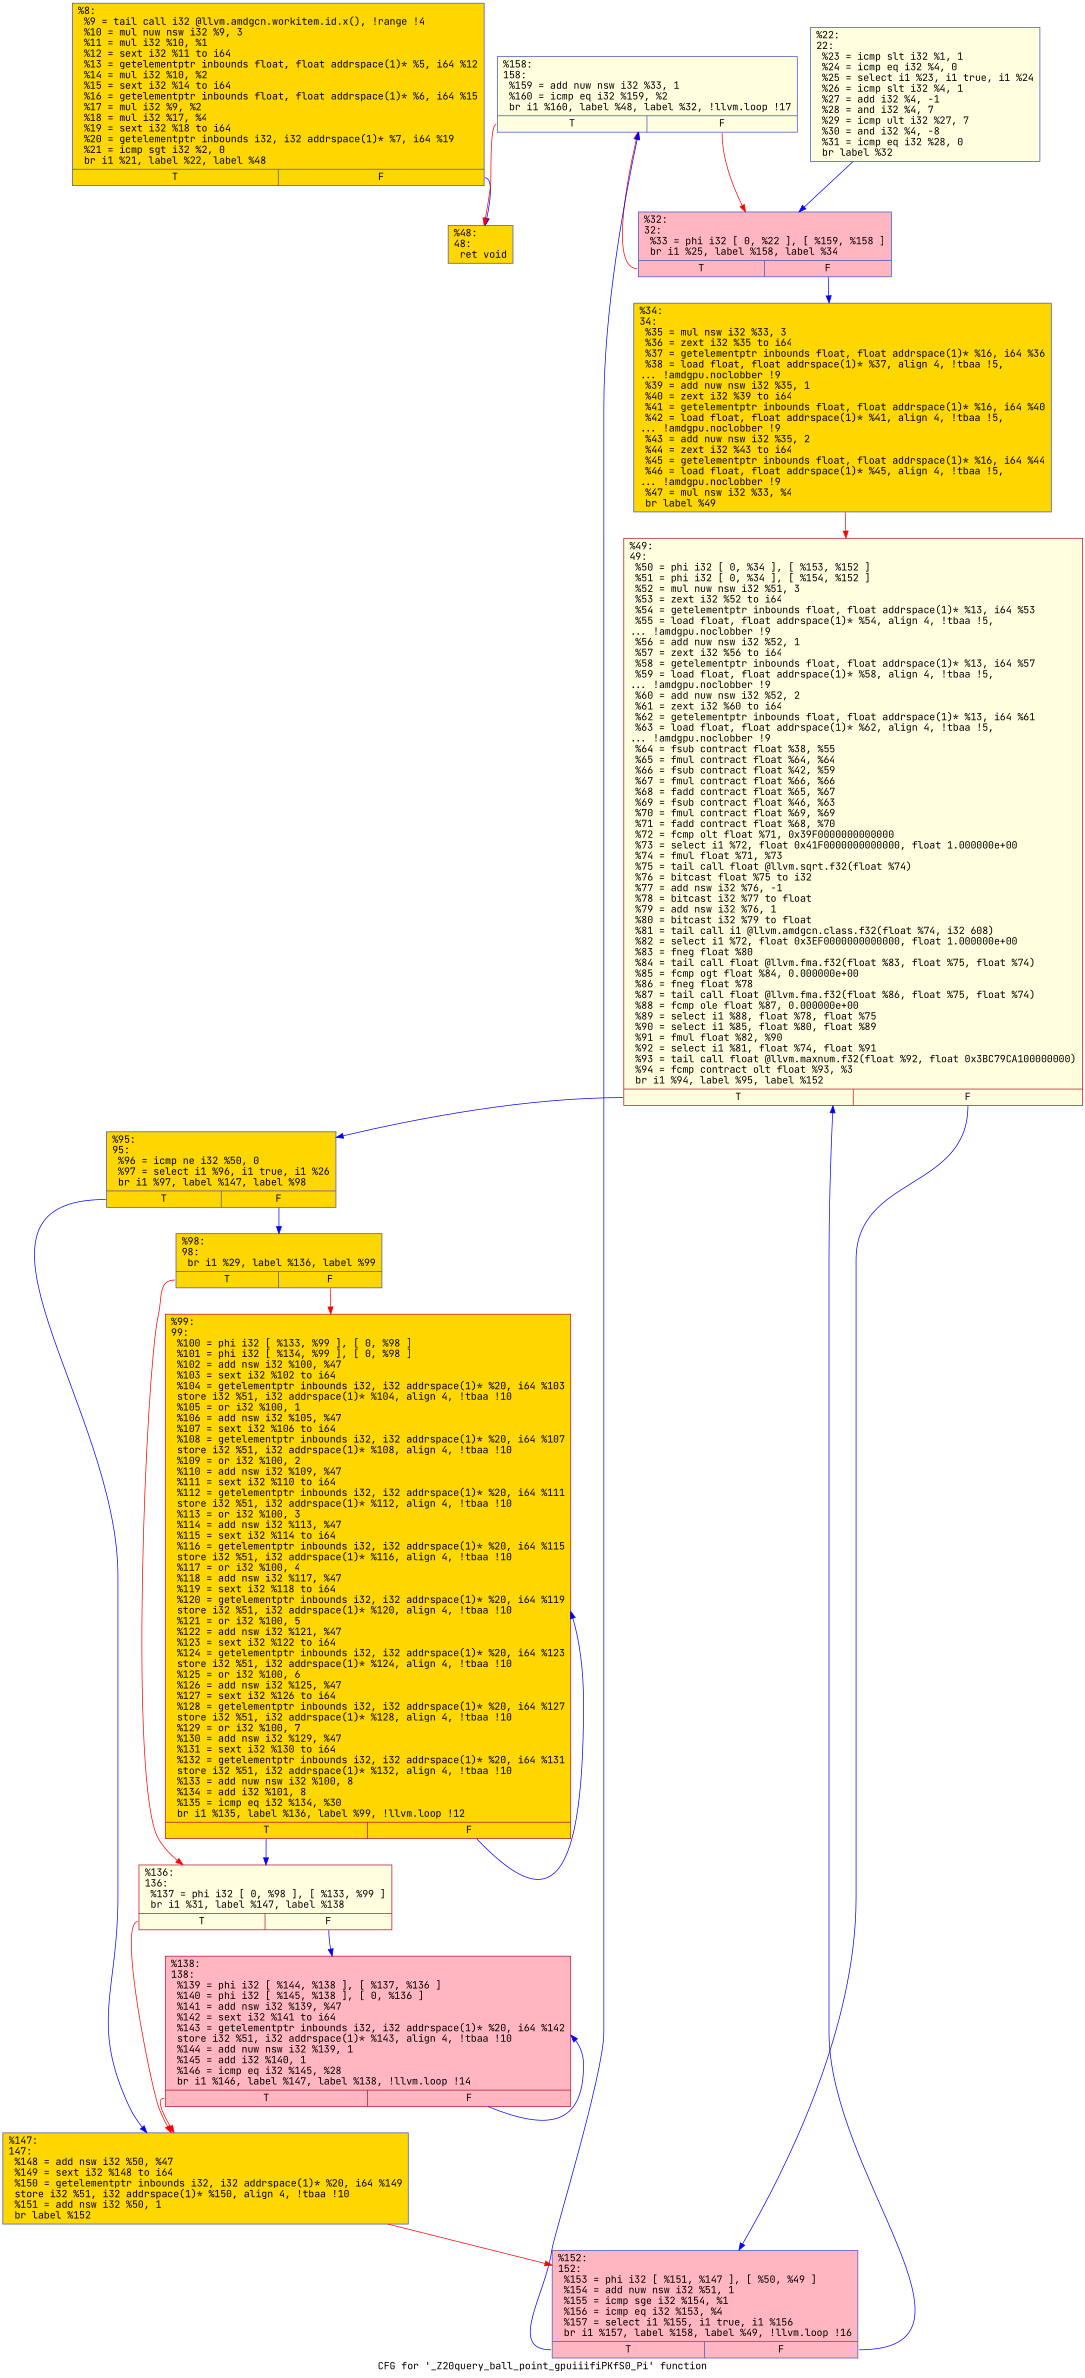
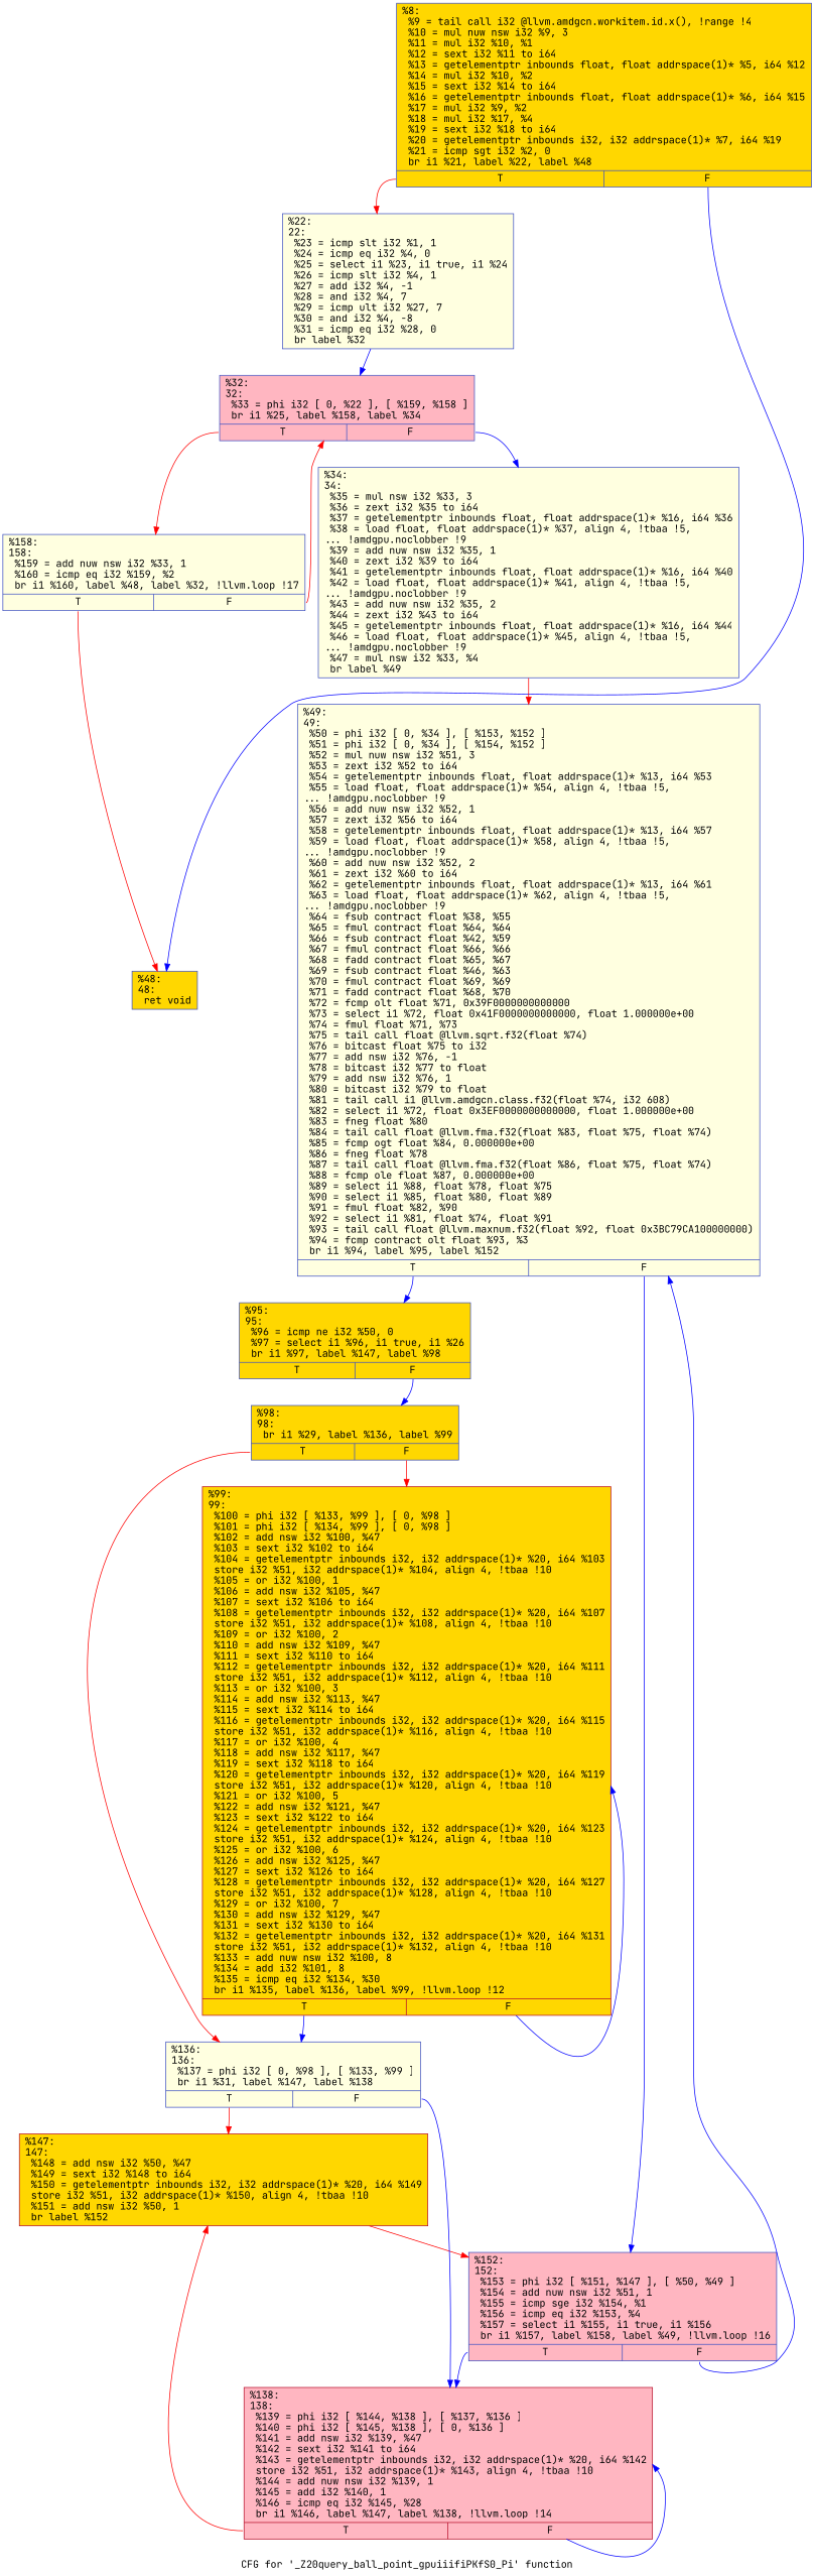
  digraph {
    fontname="JetBrains Mono"
    label="CFG for '_Z20query_ball_point_gpuiiifiPKfS0_Pi' function"
    node [color="#3d50c3ff" fillcolor=gold fontname="JetBrains Mono" shape=record style=filled]
    edge [color=blue fontname="JetBrains Mono" tailport=s0]
    n1 [label="{%8:\l  %9 = tail call i32 @llvm.amdgcn.workitem.id.x(), !range !4\l  %10 = mul nuw nsw i32 %9, 3\l  %11 = mul i32 %10, %1\l  %12 = sext i32 %11 to i64\l  %13 = getelementptr inbounds float, float addrspace(1)* %5, i64 %12\l  %14 = mul i32 %10, %2\l  %15 = sext i32 %14 to i64\l  %16 = getelementptr inbounds float, float addrspace(1)* %6, i64 %15\l  %17 = mul i32 %9, %2\l  %18 = mul i32 %17, %4\l  %19 = sext i32 %18 to i64\l  %20 = getelementptr inbounds i32, i32 addrspace(1)* %7, i64 %19\l  %21 = icmp sgt i32 %2, 0\l  br i1 %21, label %22, label %48\l|{<s0>T|<s1>F}}"]
    n2 [fillcolor=lightyellow label="{%22:\l22:                                               \l  %23 = icmp slt i32 %1, 1\l  %24 = icmp eq i32 %4, 0\l  %25 = select i1 %23, i1 true, i1 %24\l  %26 = icmp slt i32 %4, 1\l  %27 = add i32 %4, -1\l  %28 = and i32 %4, 7\l  %29 = icmp ult i32 %27, 7\l  %30 = and i32 %4, -8\l  %31 = icmp eq i32 %28, 0\l  br label %32\l}"]
    n3 [label="{%48:\l48:                                               \l  ret void\l}"]
    n4 [fillcolor=lightpink label="{%32:\l32:                                               \l  %33 = phi i32 [ 0, %22 ], [ %159, %158 ]\l  br i1 %25, label %158, label %34\l|{<s0>T|<s1>F}}"]
    n5 [fillcolor=lightyellow label="{%158:\l158:                                              \l  %159 = add nuw nsw i32 %33, 1\l  %160 = icmp eq i32 %159, %2\l  br i1 %160, label %48, label %32, !llvm.loop !17\l|{<s0>T|<s1>F}}"]
-   n6 [label="{%34:\l34:                                               \l  %35 = mul nsw i32 %33, 3\l  %36 = zext i32 %35 to i64\l  %37 = getelementptr inbounds float, float addrspace(1)* %16, i64 %36\l  %38 = load float, float addrspace(1)* %37, align 4, !tbaa !5,\l... !amdgpu.noclobber !9\l  %39 = add nuw nsw i32 %35, 1\l  %40 = zext i32 %39 to i64\l  %41 = getelementptr inbounds float, float addrspace(1)* %16, i64 %40\l  %42 = load float, float addrspace(1)* %41, align 4, !tbaa !5,\l... !amdgpu.noclobber !9\l  %43 = add nuw nsw i32 %35, 2\l  %44 = zext i32 %43 to i64\l  %45 = getelementptr inbounds float, float addrspace(1)* %16, i64 %44\l  %46 = load float, float addrspace(1)* %45, align 4, !tbaa !5,\l... !amdgpu.noclobber !9\l  %47 = mul nsw i32 %33, %4\l  br label %49\l}"]
-   n7 [color="#b70d28ff" fillcolor=lightyellow label="{%49:\l49:                                               \l  %50 = phi i32 [ 0, %34 ], [ %153, %152 ]\l  %51 = phi i32 [ 0, %34 ], [ %154, %152 ]\l  %52 = mul nuw nsw i32 %51, 3\l  %53 = zext i32 %52 to i64\l  %54 = getelementptr inbounds float, float addrspace(1)* %13, i64 %53\l  %55 = load float, float addrspace(1)* %54, align 4, !tbaa !5,\l... !amdgpu.noclobber !9\l  %56 = add nuw nsw i32 %52, 1\l  %57 = zext i32 %56 to i64\l  %58 = getelementptr inbounds float, float addrspace(1)* %13, i64 %57\l  %59 = load float, float addrspace(1)* %58, align 4, !tbaa !5,\l... !amdgpu.noclobber !9\l  %60 = add nuw nsw i32 %52, 2\l  %61 = zext i32 %60 to i64\l  %62 = getelementptr inbounds float, float addrspace(1)* %13, i64 %61\l  %63 = load float, float addrspace(1)* %62, align 4, !tbaa !5,\l... !amdgpu.noclobber !9\l  %64 = fsub contract float %38, %55\l  %65 = fmul contract float %64, %64\l  %66 = fsub contract float %42, %59\l  %67 = fmul contract float %66, %66\l  %68 = fadd contract float %65, %67\l  %69 = fsub contract float %46, %63\l  %70 = fmul contract float %69, %69\l  %71 = fadd contract float %68, %70\l  %72 = fcmp olt float %71, 0x39F0000000000000\l  %73 = select i1 %72, float 0x41F0000000000000, float 1.000000e+00\l  %74 = fmul float %71, %73\l  %75 = tail call float @llvm.sqrt.f32(float %74)\l  %76 = bitcast float %75 to i32\l  %77 = add nsw i32 %76, -1\l  %78 = bitcast i32 %77 to float\l  %79 = add nsw i32 %76, 1\l  %80 = bitcast i32 %79 to float\l  %81 = tail call i1 @llvm.amdgcn.class.f32(float %74, i32 608)\l  %82 = select i1 %72, float 0x3EF0000000000000, float 1.000000e+00\l  %83 = fneg float %80\l  %84 = tail call float @llvm.fma.f32(float %83, float %75, float %74)\l  %85 = fcmp ogt float %84, 0.000000e+00\l  %86 = fneg float %78\l  %87 = tail call float @llvm.fma.f32(float %86, float %75, float %74)\l  %88 = fcmp ole float %87, 0.000000e+00\l  %89 = select i1 %88, float %78, float %75\l  %90 = select i1 %85, float %80, float %89\l  %91 = fmul float %82, %90\l  %92 = select i1 %81, float %74, float %91\l  %93 = tail call float @llvm.maxnum.f32(float %92, float 0x3BC79CA100000000)\l  %94 = fcmp contract olt float %93, %3\l  br i1 %94, label %95, label %152\l|{<s0>T|<s1>F}}"]
+   n6 [fillcolor=lightyellow label="{%34:\l34:                                               \l  %35 = mul nsw i32 %33, 3\l  %36 = zext i32 %35 to i64\l  %37 = getelementptr inbounds float, float addrspace(1)* %16, i64 %36\l  %38 = load float, float addrspace(1)* %37, align 4, !tbaa !5,\l... !amdgpu.noclobber !9\l  %39 = add nuw nsw i32 %35, 1\l  %40 = zext i32 %39 to i64\l  %41 = getelementptr inbounds float, float addrspace(1)* %16, i64 %40\l  %42 = load float, float addrspace(1)* %41, align 4, !tbaa !5,\l... !amdgpu.noclobber !9\l  %43 = add nuw nsw i32 %35, 2\l  %44 = zext i32 %43 to i64\l  %45 = getelementptr inbounds float, float addrspace(1)* %16, i64 %44\l  %46 = load float, float addrspace(1)* %45, align 4, !tbaa !5,\l... !amdgpu.noclobber !9\l  %47 = mul nsw i32 %33, %4\l  br label %49\l}"]
+   n7 [fillcolor=lightyellow label="{%49:\l49:                                               \l  %50 = phi i32 [ 0, %34 ], [ %153, %152 ]\l  %51 = phi i32 [ 0, %34 ], [ %154, %152 ]\l  %52 = mul nuw nsw i32 %51, 3\l  %53 = zext i32 %52 to i64\l  %54 = getelementptr inbounds float, float addrspace(1)* %13, i64 %53\l  %55 = load float, float addrspace(1)* %54, align 4, !tbaa !5,\l... !amdgpu.noclobber !9\l  %56 = add nuw nsw i32 %52, 1\l  %57 = zext i32 %56 to i64\l  %58 = getelementptr inbounds float, float addrspace(1)* %13, i64 %57\l  %59 = load float, float addrspace(1)* %58, align 4, !tbaa !5,\l... !amdgpu.noclobber !9\l  %60 = add nuw nsw i32 %52, 2\l  %61 = zext i32 %60 to i64\l  %62 = getelementptr inbounds float, float addrspace(1)* %13, i64 %61\l  %63 = load float, float addrspace(1)* %62, align 4, !tbaa !5,\l... !amdgpu.noclobber !9\l  %64 = fsub contract float %38, %55\l  %65 = fmul contract float %64, %64\l  %66 = fsub contract float %42, %59\l  %67 = fmul contract float %66, %66\l  %68 = fadd contract float %65, %67\l  %69 = fsub contract float %46, %63\l  %70 = fmul contract float %69, %69\l  %71 = fadd contract float %68, %70\l  %72 = fcmp olt float %71, 0x39F0000000000000\l  %73 = select i1 %72, float 0x41F0000000000000, float 1.000000e+00\l  %74 = fmul float %71, %73\l  %75 = tail call float @llvm.sqrt.f32(float %74)\l  %76 = bitcast float %75 to i32\l  %77 = add nsw i32 %76, -1\l  %78 = bitcast i32 %77 to float\l  %79 = add nsw i32 %76, 1\l  %80 = bitcast i32 %79 to float\l  %81 = tail call i1 @llvm.amdgcn.class.f32(float %74, i32 608)\l  %82 = select i1 %72, float 0x3EF0000000000000, float 1.000000e+00\l  %83 = fneg float %80\l  %84 = tail call float @llvm.fma.f32(float %83, float %75, float %74)\l  %85 = fcmp ogt float %84, 0.000000e+00\l  %86 = fneg float %78\l  %87 = tail call float @llvm.fma.f32(float %86, float %75, float %74)\l  %88 = fcmp ole float %87, 0.000000e+00\l  %89 = select i1 %88, float %78, float %75\l  %90 = select i1 %85, float %80, float %89\l  %91 = fmul float %82, %90\l  %92 = select i1 %81, float %74, float %91\l  %93 = tail call float @llvm.maxnum.f32(float %92, float 0x3BC79CA100000000)\l  %94 = fcmp contract olt float %93, %3\l  br i1 %94, label %95, label %152\l|{<s0>T|<s1>F}}"]
    n8 [label="{%95:\l95:                                               \l  %96 = icmp ne i32 %50, 0\l  %97 = select i1 %96, i1 true, i1 %26\l  br i1 %97, label %147, label %98\l|{<s0>T|<s1>F}}"]
    n9 [fillcolor=lightpink label="{%152:\l152:                                              \l  %153 = phi i32 [ %151, %147 ], [ %50, %49 ]\l  %154 = add nuw nsw i32 %51, 1\l  %155 = icmp sge i32 %154, %1\l  %156 = icmp eq i32 %153, %4\l  %157 = select i1 %155, i1 true, i1 %156\l  br i1 %157, label %158, label %49, !llvm.loop !16\l|{<s0>T|<s1>F}}"]
-   n10 [label="{%147:\l147:                                              \l  %148 = add nsw i32 %50, %47\l  %149 = sext i32 %148 to i64\l  %150 = getelementptr inbounds i32, i32 addrspace(1)* %20, i64 %149\l  store i32 %51, i32 addrspace(1)* %150, align 4, !tbaa !10\l  %151 = add nsw i32 %50, 1\l  br label %152\l}"]
+   n10 [color="#b70d28ff" label="{%147:\l147:                                              \l  %148 = add nsw i32 %50, %47\l  %149 = sext i32 %148 to i64\l  %150 = getelementptr inbounds i32, i32 addrspace(1)* %20, i64 %149\l  store i32 %51, i32 addrspace(1)* %150, align 4, !tbaa !10\l  %151 = add nsw i32 %50, 1\l  br label %152\l}"]
    n11 [label="{%98:\l98:                                               \l  br i1 %29, label %136, label %99\l|{<s0>T|<s1>F}}"]
-   n12 [color="#b70d28ff" fillcolor=lightyellow label="{%136:\l136:                                              \l  %137 = phi i32 [ 0, %98 ], [ %133, %99 ]\l  br i1 %31, label %147, label %138\l|{<s0>T|<s1>F}}"]
+   n12 [fillcolor=lightyellow label="{%136:\l136:                                              \l  %137 = phi i32 [ 0, %98 ], [ %133, %99 ]\l  br i1 %31, label %147, label %138\l|{<s0>T|<s1>F}}"]
    n13 [color="#b70d28ff" label="{%99:\l99:                                               \l  %100 = phi i32 [ %133, %99 ], [ 0, %98 ]\l  %101 = phi i32 [ %134, %99 ], [ 0, %98 ]\l  %102 = add nsw i32 %100, %47\l  %103 = sext i32 %102 to i64\l  %104 = getelementptr inbounds i32, i32 addrspace(1)* %20, i64 %103\l  store i32 %51, i32 addrspace(1)* %104, align 4, !tbaa !10\l  %105 = or i32 %100, 1\l  %106 = add nsw i32 %105, %47\l  %107 = sext i32 %106 to i64\l  %108 = getelementptr inbounds i32, i32 addrspace(1)* %20, i64 %107\l  store i32 %51, i32 addrspace(1)* %108, align 4, !tbaa !10\l  %109 = or i32 %100, 2\l  %110 = add nsw i32 %109, %47\l  %111 = sext i32 %110 to i64\l  %112 = getelementptr inbounds i32, i32 addrspace(1)* %20, i64 %111\l  store i32 %51, i32 addrspace(1)* %112, align 4, !tbaa !10\l  %113 = or i32 %100, 3\l  %114 = add nsw i32 %113, %47\l  %115 = sext i32 %114 to i64\l  %116 = getelementptr inbounds i32, i32 addrspace(1)* %20, i64 %115\l  store i32 %51, i32 addrspace(1)* %116, align 4, !tbaa !10\l  %117 = or i32 %100, 4\l  %118 = add nsw i32 %117, %47\l  %119 = sext i32 %118 to i64\l  %120 = getelementptr inbounds i32, i32 addrspace(1)* %20, i64 %119\l  store i32 %51, i32 addrspace(1)* %120, align 4, !tbaa !10\l  %121 = or i32 %100, 5\l  %122 = add nsw i32 %121, %47\l  %123 = sext i32 %122 to i64\l  %124 = getelementptr inbounds i32, i32 addrspace(1)* %20, i64 %123\l  store i32 %51, i32 addrspace(1)* %124, align 4, !tbaa !10\l  %125 = or i32 %100, 6\l  %126 = add nsw i32 %125, %47\l  %127 = sext i32 %126 to i64\l  %128 = getelementptr inbounds i32, i32 addrspace(1)* %20, i64 %127\l  store i32 %51, i32 addrspace(1)* %128, align 4, !tbaa !10\l  %129 = or i32 %100, 7\l  %130 = add nsw i32 %129, %47\l  %131 = sext i32 %130 to i64\l  %132 = getelementptr inbounds i32, i32 addrspace(1)* %20, i64 %131\l  store i32 %51, i32 addrspace(1)* %132, align 4, !tbaa !10\l  %133 = add nuw nsw i32 %100, 8\l  %134 = add i32 %101, 8\l  %135 = icmp eq i32 %134, %30\l  br i1 %135, label %136, label %99, !llvm.loop !12\l|{<s0>T|<s1>F}}"]
    n14 [color="#b70d28ff" fillcolor=lightpink label="{%138:\l138:                                              \l  %139 = phi i32 [ %144, %138 ], [ %137, %136 ]\l  %140 = phi i32 [ %145, %138 ], [ 0, %136 ]\l  %141 = add nsw i32 %139, %47\l  %142 = sext i32 %141 to i64\l  %143 = getelementptr inbounds i32, i32 addrspace(1)* %20, i64 %142\l  store i32 %51, i32 addrspace(1)* %143, align 4, !tbaa !10\l  %144 = add nuw nsw i32 %139, 1\l  %145 = add i32 %140, 1\l  %146 = icmp eq i32 %145, %28\l  br i1 %146, label %147, label %138, !llvm.loop !14\l|{<s0>T|<s1>F}}"]
+   n1 -> n2 [color=red]
    n1 -> n3 [tailport=s1]
    n2 -> n4
    n4 -> n5 [color=red]
    n4 -> n6 [tailport=s1]
    n5 -> n3 [color=red]
    n5 -> n4 [color=red tailport=s1]
    n6 -> n7 [color=red]
    n7 -> n8
    n7 -> n9 [tailport=s1]
-   n8 -> n10
    n8 -> n11 [tailport=s1]
-   n9 -> n5
+   n9 -> n14
    n9 -> n7 [tailport=s1]
    n10 -> n9 [color=red]
    n11 -> n12 [color=red]
    n11 -> n13 [color=red tailport=s1]
    n12 -> n10 [color=red]
    n12 -> n14 [tailport=s1]
    n13 -> n12
    n13 -> n13 [tailport=s1]
    n14 -> n10 [color=red]
    n14 -> n14 [tailport=s1]
  }
